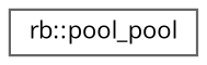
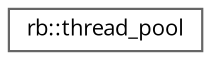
  digraph {
    rankdir=TB
    fontname="Open Sans"
-   n1 [color=grey40 fillcolor=white fontname="Open Sans" fontsize=10 height=0.2 label="rb::pool_pool" shape=box style=filled width=0.4]
+   n1 [color=grey40 fillcolor=white fontname="Open Sans" fontsize=10 height=0.2 label="rb::thread_pool" shape=box style=filled width=0.4]
  }
